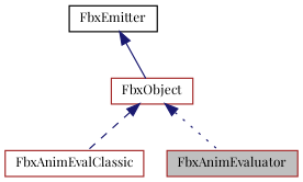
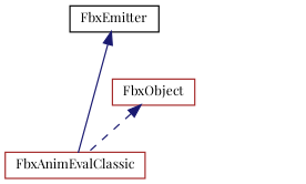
  digraph {
    fontname="Playfair Display"
    node [color=brown fillcolor=white fontname="Playfair Display" fontsize=10 shape=record style=filled]
    edge [color=midnightblue dir=back fontname="Playfair Display" fontsize=10 labelfontname=Helvetica labelfontsize=10]
-   n1 [fillcolor=grey75 fontcolor=black height=0.2 label=FbxAnimEvaluator width=0.4]
    n2 [height=0.2 label=FbxAnimEvalClassic width=0.4]
    n3 [height=0.2 label=FbxObject width=0.4]
    n4 [color=black height=0.2 label=FbxEmitter width=0.4]
-   n3 -> n1 [style=dotted]
    n3 -> n2 [style=dashed]
-   n4 -> n3 [style=solid]
+   n4 -> n2 [style=solid]
  }
